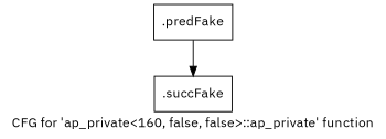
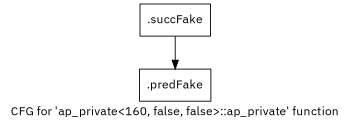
  digraph {
    label="CFG for 'ap_private\<160, false, false\>::ap_private' function"
    fontname="IBM Plex Sans"
    node [shape=record fontname="IBM Plex Sans"]
    n1 [label="{.predFake}"]
    n2 [filename="/mnt/xilinx/Vitis_HLS/2021.2/include/etc/ap_private.h" label="{.succFake}" linenumber=3398]
-   n1 -> n2 [execusionnum=24 filename="/mnt/xilinx/Vitis_HLS/2021.2/include/etc/ap_private.h" fontname="IBM Plex Sans"]
+   n2 -> n1 [execusionnum=24 filename="/mnt/xilinx/Vitis_HLS/2021.2/include/etc/ap_private.h" fontname="IBM Plex Sans"]
  }
